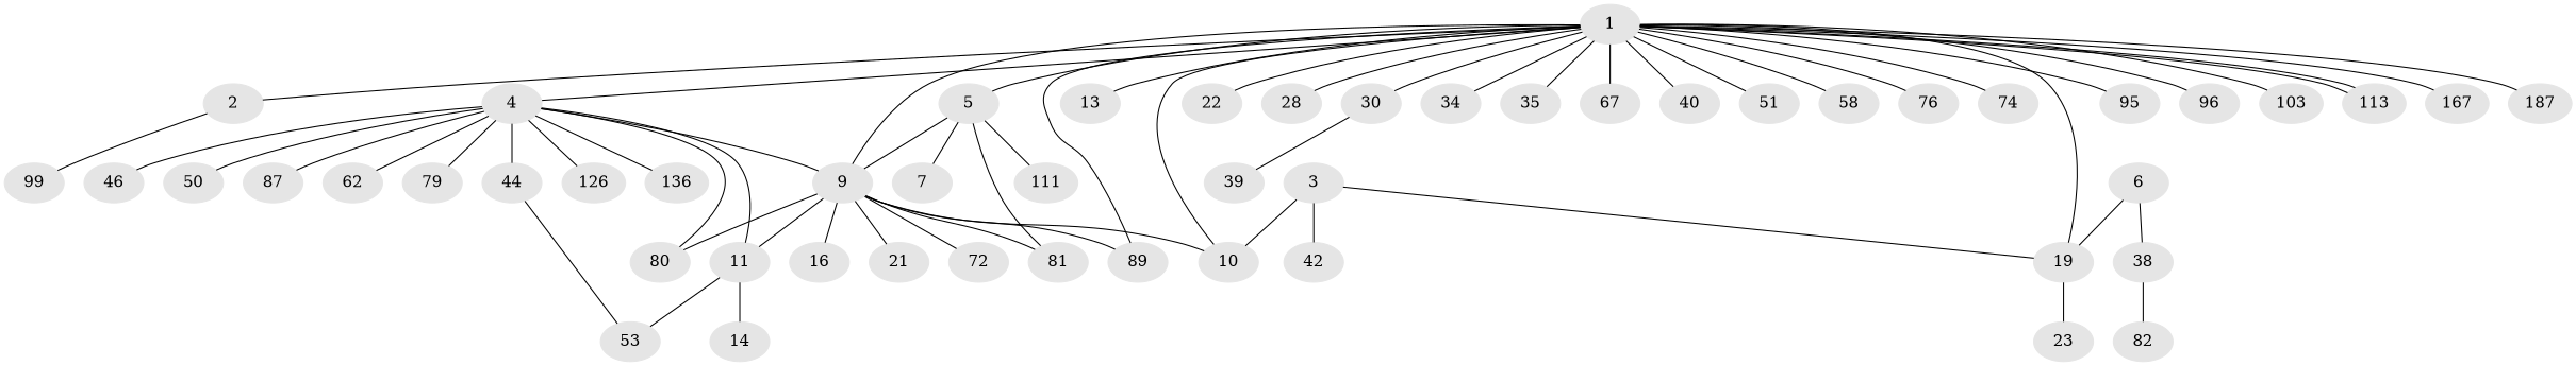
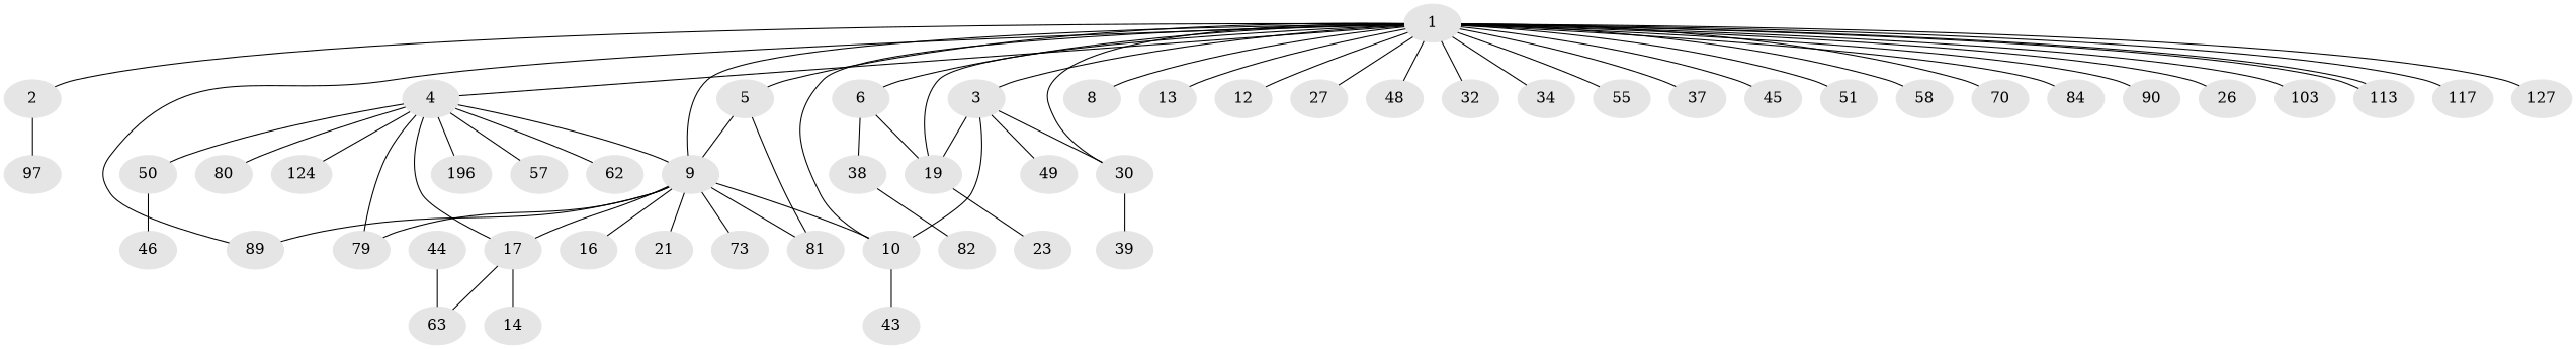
  graph {
    node [color=gray90 style=filled]
    1
    2
    3 [super="+141+47+48+60+25"]
    4
    5
    6 [super="+98+18"]
+   8 [super="+63+54+109"]
    9 [super="+88+112+69+12+21+15+59+24"]
    10 [super="+33"]
    13
    19 [super="+26+49"]
-   22 [super="+137"]
-   28
+   22 [super="+137" label=12]
+   27
+   28 [label=48]
    30 [super="+92"]
+   32
    34
-   35
-   37 [label=67]
-   40
+   35 [label=55]
+   37
+   40 [label=45]
    51 [super="+87"]
    58
-   70 [label=76]
-   74
+   70
+   74 [label=84]
    89 [super="+123+101"]
-   95
-   96
+   95 [label=90]
+   96 [label=26]
    103
    113
-   117 [label=167]
-   127 [label=187]
-   97 [label=99]
-   42
-   11 [super="+71+17+31+78+90+134+142+91+56+20"]
+   117
+   127
+   97
+   42 [label=49]
+   11 [super="+71+17+31+78+90+134+142+91+56+20" label=17]
    44 [super="+45"]
    46
    50
-   57 [super="+107" label=87]
+   57 [super="+107"]
    62
    79 [super="+125"]
    80
-   124 [label=126]
-   136
-   7 [super="+55"]
+   124
+   136 [label=196]
    81 [super="+93"]
-   111
    38 [super="+41+130+131+72"]
    16
    n49 [label=21]
-   73 [super="+132" label=72]
+   73 [super="+132"]
+   43 [super="+115"]
    23 [super="+119+110+122"]
    39
    14
-   53 [super="+84"]
+   53 [super="+84" label=63]
    82
    1 -- 2
+   1 -- 3
    1 -- 4
    1 -- 5
+   1 -- 6
+   1 -- 8
    1 -- 9 [weight=2]
    1 -- 10
    1 -- 13
    1 -- 19
    1 -- 22
+   1 -- 27
    1 -- 28
    1 -- 30
+   1 -- 32
    1 -- 34
    1 -- 35
    1 -- 37
    1 -- 40
    1 -- 51
    1 -- 58
    1 -- 70
    1 -- 74
    1 -- 89
    1 -- 95
    1 -- 96
    1 -- 103
    1 -- 113
    1 -- 113
    1 -- 117
    1 -- 127
    2 -- 97
    3 -- 10 [weight=2]
    3 -- 19
+   3 -- 30
    3 -- 42
    4 -- 9
    4 -- 11
-   4 -- 44 [weight=2]
-   4 -- 46
+   50 -- 46
    4 -- 50
    4 -- 57
    4 -- 62
    4 -- 79
    4 -- 80
    4 -- 124
    4 -- 136
    5 -- 9
-   5 -- 7
    5 -- 81
-   5 -- 111
    6 -- 19
    6 -- 38
    9 -- 10
    9 -- 89
    9 -- 11 [weight=3]
-   9 -- 80
+   9 -- 79
    9 -- 81
    9 -- 16
    9 -- n49
    9 -- 73
+   10 -- 43
    19 -- 23
    30 -- 39
    11 -- 14 [weight=2]
    11 -- 53
    44 -- 53
    38 -- 82
  }
